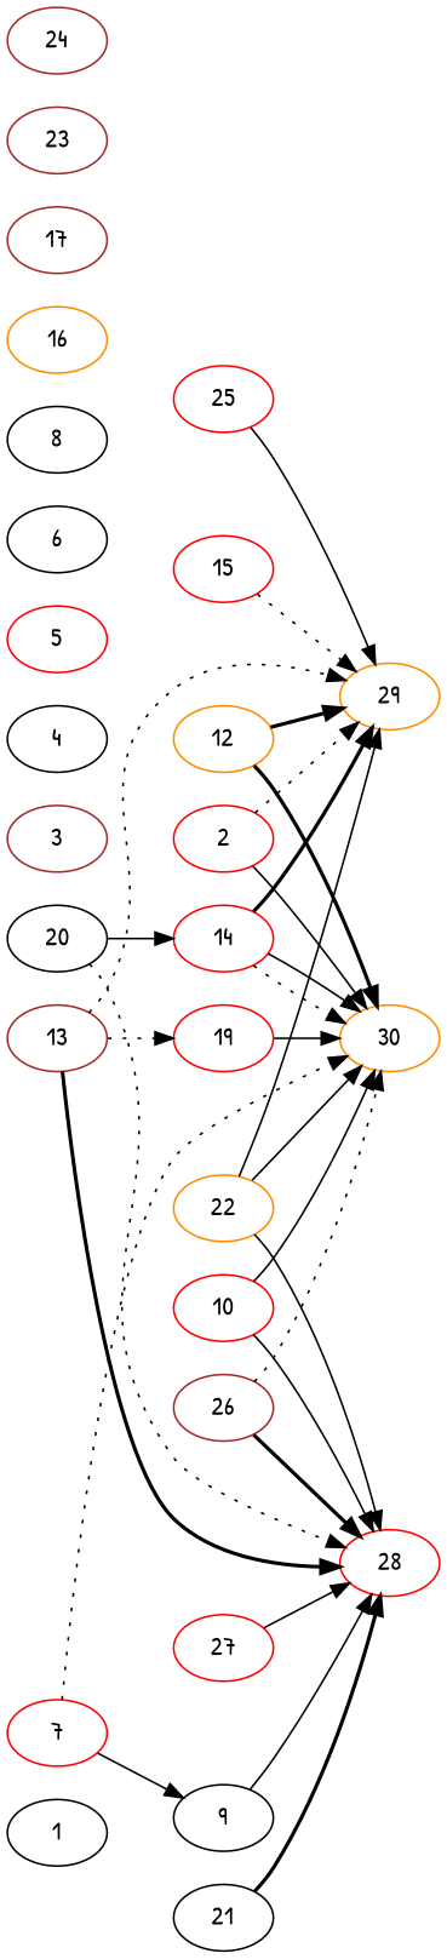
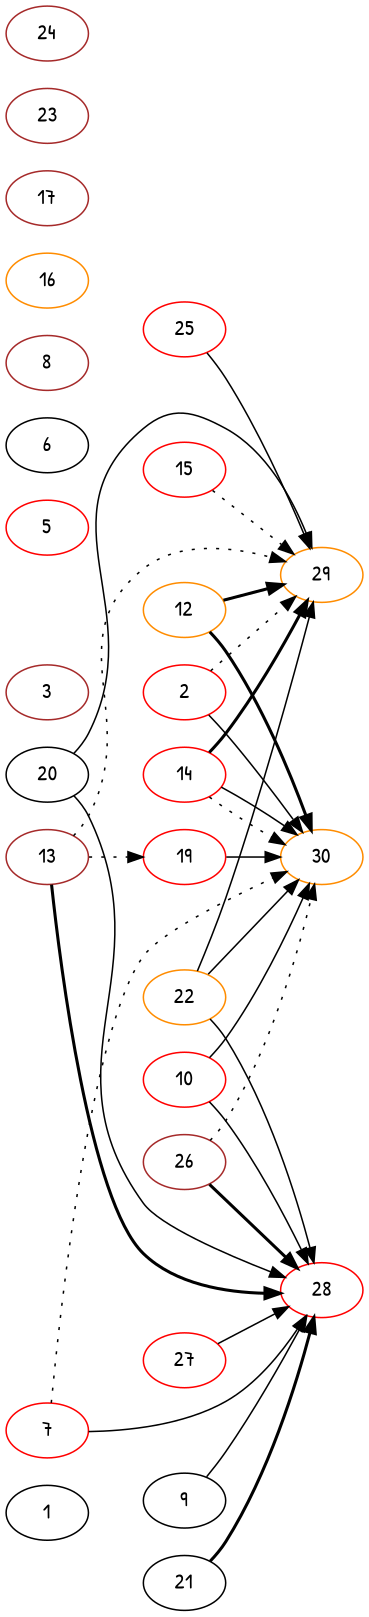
  digraph {
    fontname="Patrick Hand"
    rankdir=LR
    node [alpha=0.01 color=red fontname="Patrick Hand"]
    edge [fontname="Patrick Hand" style=solid]
    1 [alpha=0.06 color=black expect_size=34123776]
    2 [alpha=0.08 expect_size=22564864]
    29 [alpha=0.06 color=darkorange expect_size=36564992]
    30 [alpha=0.19 color=darkorange expect_size=17291264]
    3 [alpha=0.12 color=brown expect_size=12270592]
-   4 [alpha=0.12 color=black expect_size=42311680]
    5 [alpha=0.03 expect_size=16811008]
    6 [alpha=0.18 color=black expect_size=10570752]
    7 [alpha=0.14 expect_size=18219008]
    28 [expect_size=9373696]
-   8 [alpha=0.15 color=black expect_size=35554304]
+   8 [alpha=0.15 color=brown expect_size=35554304]
    9 [alpha=0.17 color=black expect_size=27140096]
    10 [alpha=0.17 expect_size=22785024]
    12 [alpha=0.04 color=darkorange expect_size=17741824]
    13 [alpha=0.10 color=brown expect_size=35847168]
    19 [alpha=0.12 expect_size=20346880]
    14 [alpha=0.13 expect_size=16540672]
    15 [alpha=0.10 expect_size=44709888]
    16 [alpha=0.09 color=darkorange expect_size=52163584]
    17 [color=brown expect_size=47721472]
    20 [alpha=0.04 color=black expect_size=13896704]
    21 [alpha=0.09 color=black expect_size=6456320]
    22 [color=darkorange expect_size=39176192]
    23 [alpha=0.16 color=brown expect_size=48110592]
    24 [alpha=0.07 color=brown expect_size=24783872]
    25 [alpha=0.03 expect_size=7822336]
    26 [color=brown expect_size=32368640]
    27 [alpha=0.04 expect_size=6707200]
    2 -> 29 [style=dotted]
    2 -> 30
    7 -> 30 [style=dotted]
-   7 -> 9
+   7 -> 28
    9 -> 28
    10 -> 30
    10 -> 28
    12 -> 29 [style=bold]
    12 -> 30 [style=bold]
    13 -> 29 [style=dotted]
    13 -> 28 [style=bold]
    13 -> 19 [style=dotted]
    19 -> 30
    14 -> 29 [style=bold]
    14 -> 30 [style=dotted]
    14 -> 30
    15 -> 29 [style=dotted]
-   20 -> 14
-   20 -> 28 [style=dotted]
+   20 -> 29
+   20 -> 28
    21 -> 28 [style=bold]
    22 -> 29
    22 -> 30
    22 -> 28
    25 -> 29
    26 -> 30 [style=dotted]
    26 -> 28 [style=bold]
    27 -> 28
  }
